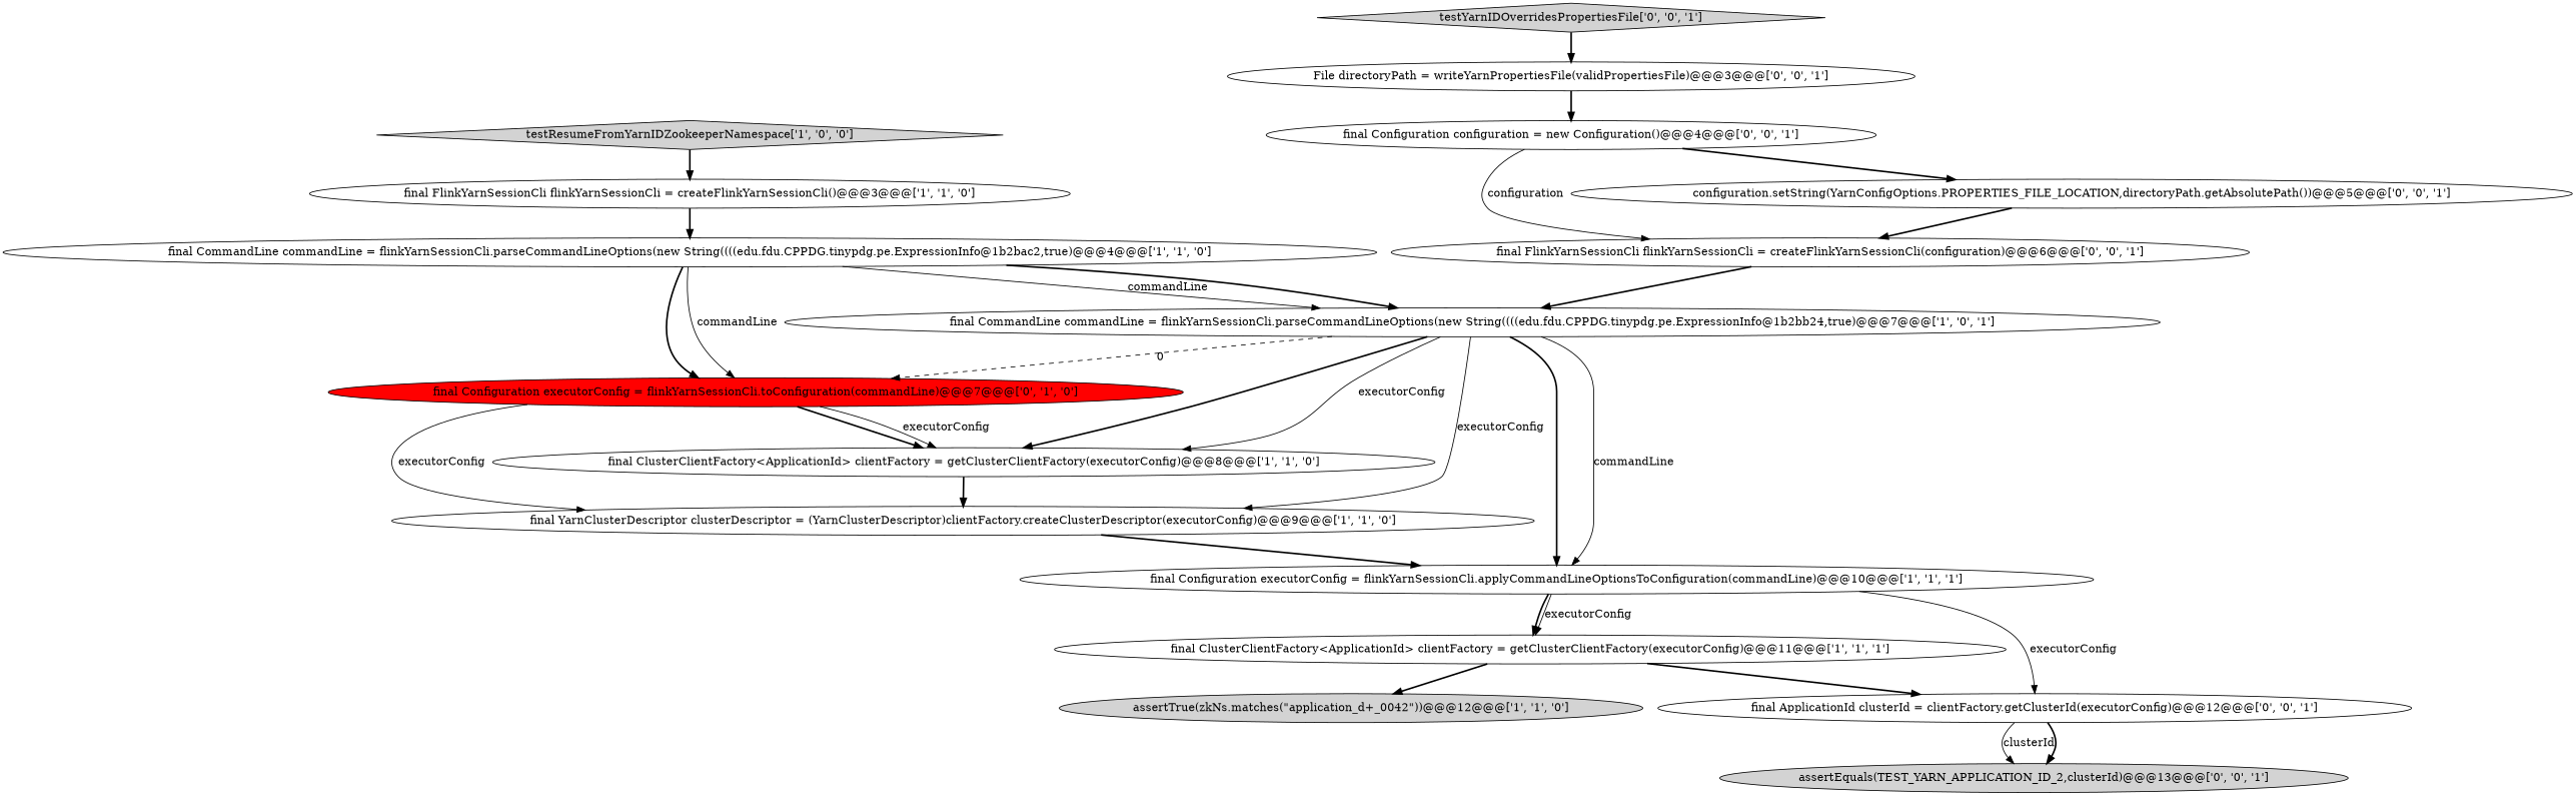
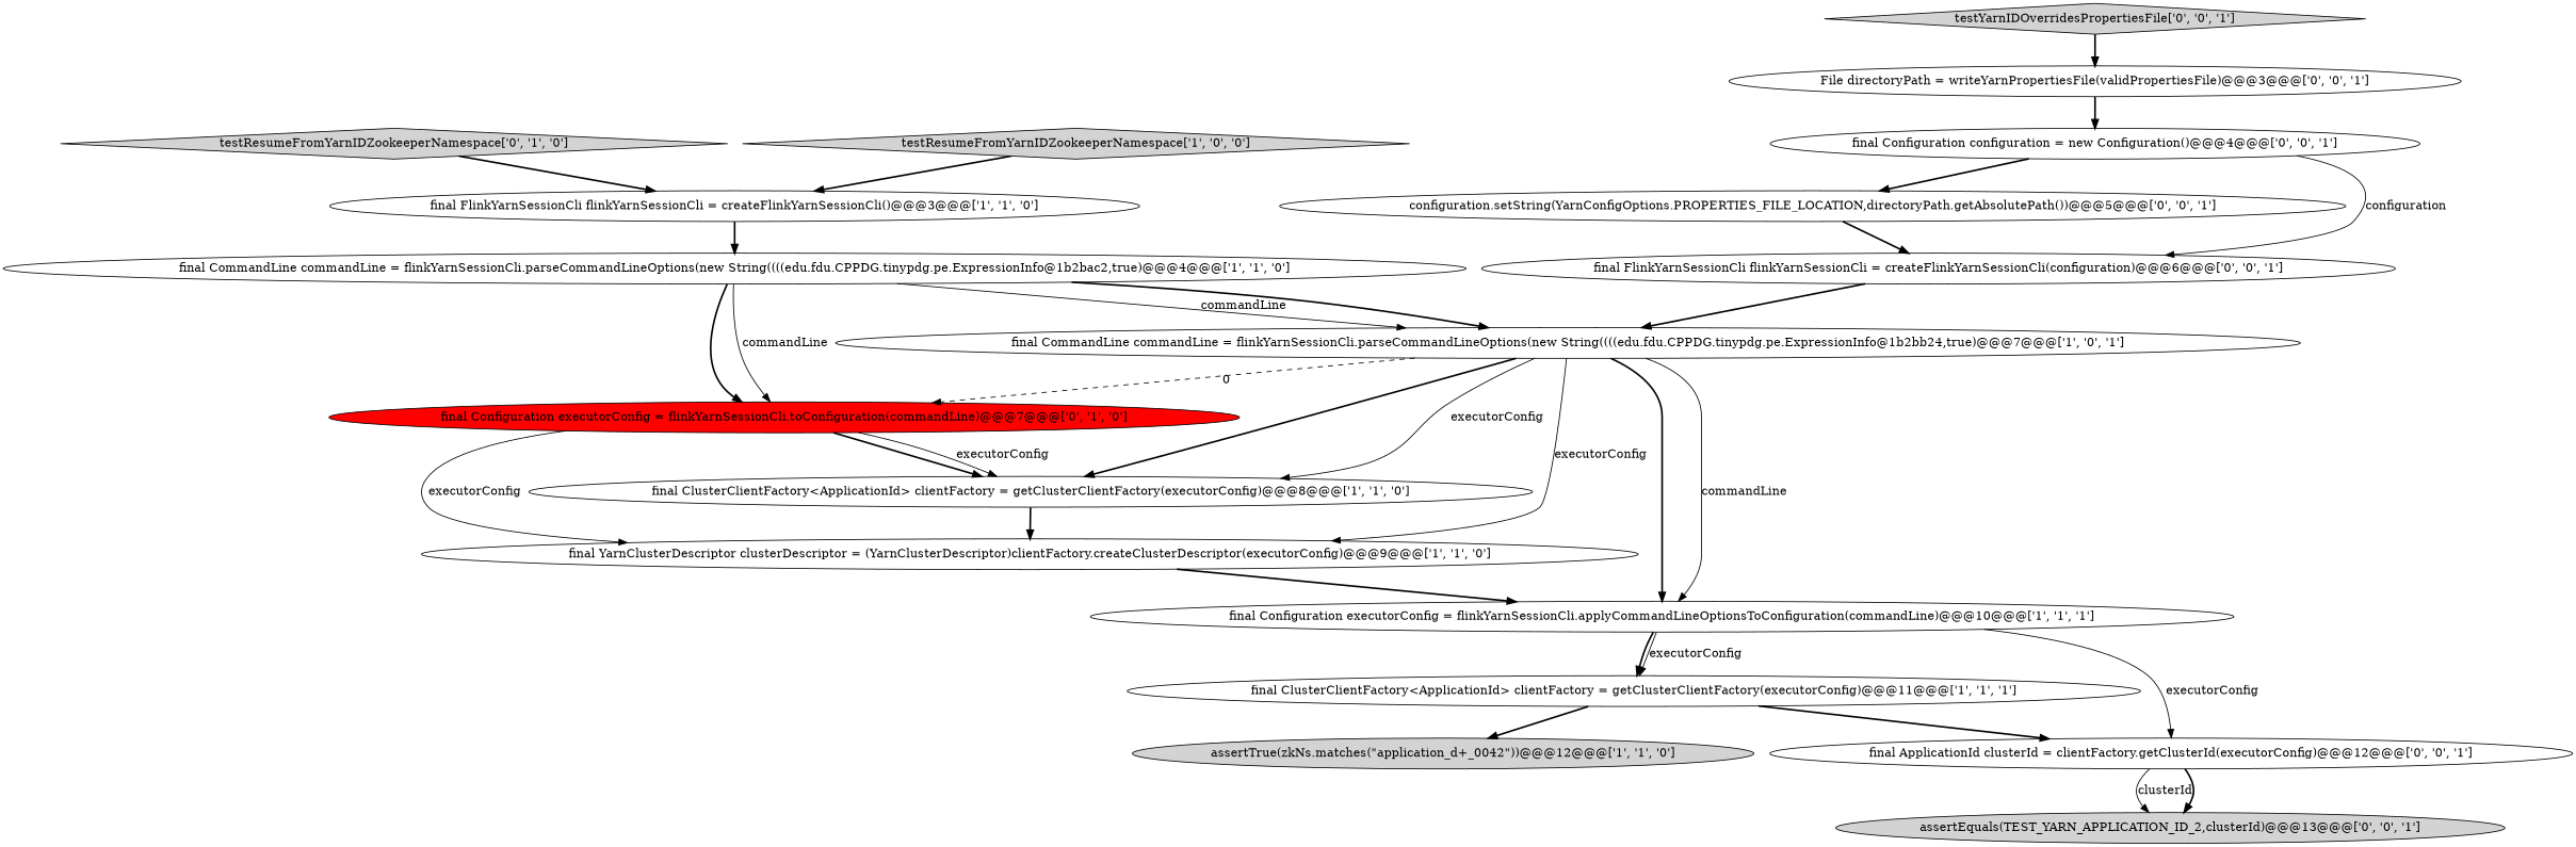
  digraph {
    node [fillcolor=white shape=ellipse style=filled]
    edge [style=bold]
    n1 [fillcolor=lightgray label="assertTrue(zkNs.matches(\"application_\d+_0042\"))@@@12@@@['1', '1', '0']"]
    n2 [label="final Configuration executorConfig = flinkYarnSessionCli.applyCommandLineOptionsToConfiguration(commandLine)@@@10@@@['1', '1', '1']"]
    n3 [label="final ClusterClientFactory<ApplicationId> clientFactory = getClusterClientFactory(executorConfig)@@@11@@@['1', '1', '1']"]
    n4 [label="final ApplicationId clusterId = clientFactory.getClusterId(executorConfig)@@@12@@@['0', '0', '1']"]
    n5 [label="final ClusterClientFactory<ApplicationId> clientFactory = getClusterClientFactory(executorConfig)@@@8@@@['1', '1', '0']"]
    n6 [label="final YarnClusterDescriptor clusterDescriptor = (YarnClusterDescriptor)clientFactory.createClusterDescriptor(executorConfig)@@@9@@@['1', '1', '0']"]
    n7 [label="final FlinkYarnSessionCli flinkYarnSessionCli = createFlinkYarnSessionCli(configuration)@@@6@@@['0', '0', '1']"]
    n8 [label="final CommandLine commandLine = flinkYarnSessionCli.parseCommandLineOptions(new String((((edu.fdu.CPPDG.tinypdg.pe.ExpressionInfo@1b2bb24,true)@@@7@@@['1', '0', '1']"]
    n9 [label="File directoryPath = writeYarnPropertiesFile(validPropertiesFile)@@@3@@@['0', '0', '1']"]
    n10 [label="final Configuration configuration = new Configuration()@@@4@@@['0', '0', '1']"]
    n11 [label="final CommandLine commandLine = flinkYarnSessionCli.parseCommandLineOptions(new String((((edu.fdu.CPPDG.tinypdg.pe.ExpressionInfo@1b2bac2,true)@@@4@@@['1', '1', '0']"]
    n12 [fillcolor=red label="final Configuration executorConfig = flinkYarnSessionCli.toConfiguration(commandLine)@@@7@@@['0', '1', '0']"]
    n13 [fillcolor=lightgray label="assertEquals(TEST_YARN_APPLICATION_ID_2,clusterId)@@@13@@@['0', '0', '1']"]
    n14 [fillcolor=lightgray label="testYarnIDOverridesPropertiesFile['0', '0', '1']" shape=diamond]
    n15 [label="final FlinkYarnSessionCli flinkYarnSessionCli = createFlinkYarnSessionCli()@@@3@@@['1', '1', '0']"]
    n16 [label="configuration.setString(YarnConfigOptions.PROPERTIES_FILE_LOCATION,directoryPath.getAbsolutePath())@@@5@@@['0', '0', '1']"]
+   n17 [fillcolor=lightgray label="testResumeFromYarnIDZookeeperNamespace['0', '1', '0']" shape=diamond]
    n18 [fillcolor=lightgray label="testResumeFromYarnIDZookeeperNamespace['1', '0', '0']" shape=diamond]
    n2 -> n3 [label=executorConfig style=solid]
    n2 -> n3
    n2 -> n4 [label=executorConfig style=solid]
    n3 -> n1
    n3 -> n4
    n4 -> n13 [label=clusterId style=solid]
    n4 -> n13
    n5 -> n6
    n6 -> n2
    n7 -> n8
    n8 -> n2 [label=commandLine style=solid]
    n8 -> n2
    n8 -> n5 [label=executorConfig style=solid]
    n8 -> n5
    n8 -> n6 [label=executorConfig style=solid]
    n8 -> n12 [label=0 style=dashed]
    n9 -> n10
    n10 -> n7 [label=configuration style=solid]
    n10 -> n16
    n11 -> n8 [label=commandLine style=solid]
    n11 -> n8
    n11 -> n12
    n11 -> n12 [label=commandLine style=solid]
    n12 -> n5
    n12 -> n5 [label=executorConfig style=solid]
    n12 -> n6 [label=executorConfig style=solid]
    n14 -> n9
    n15 -> n11
    n16 -> n7
+   n17 -> n15
    n18 -> n15
  }
